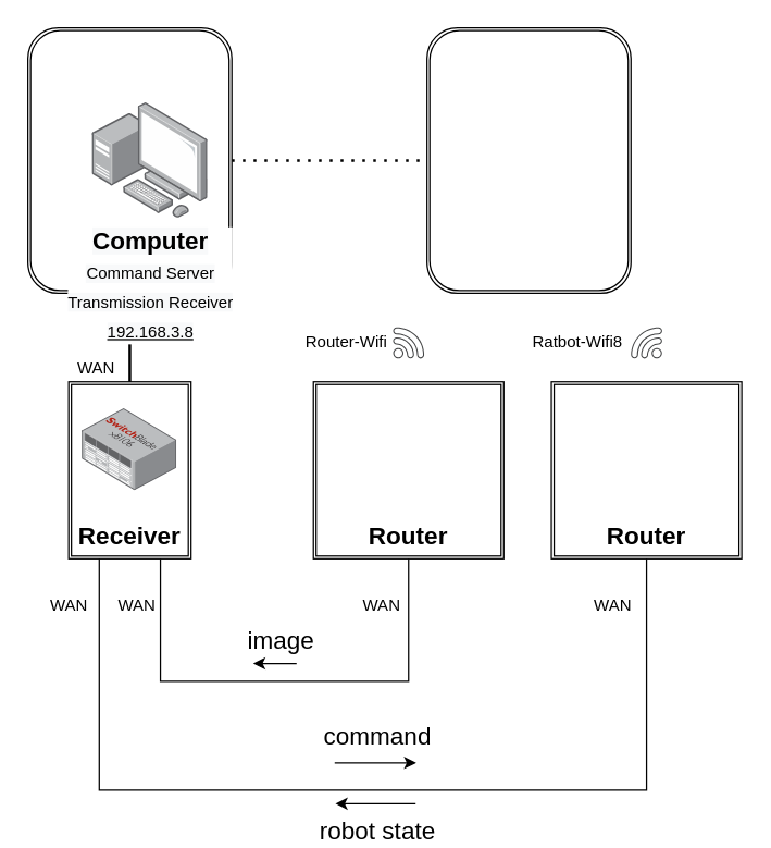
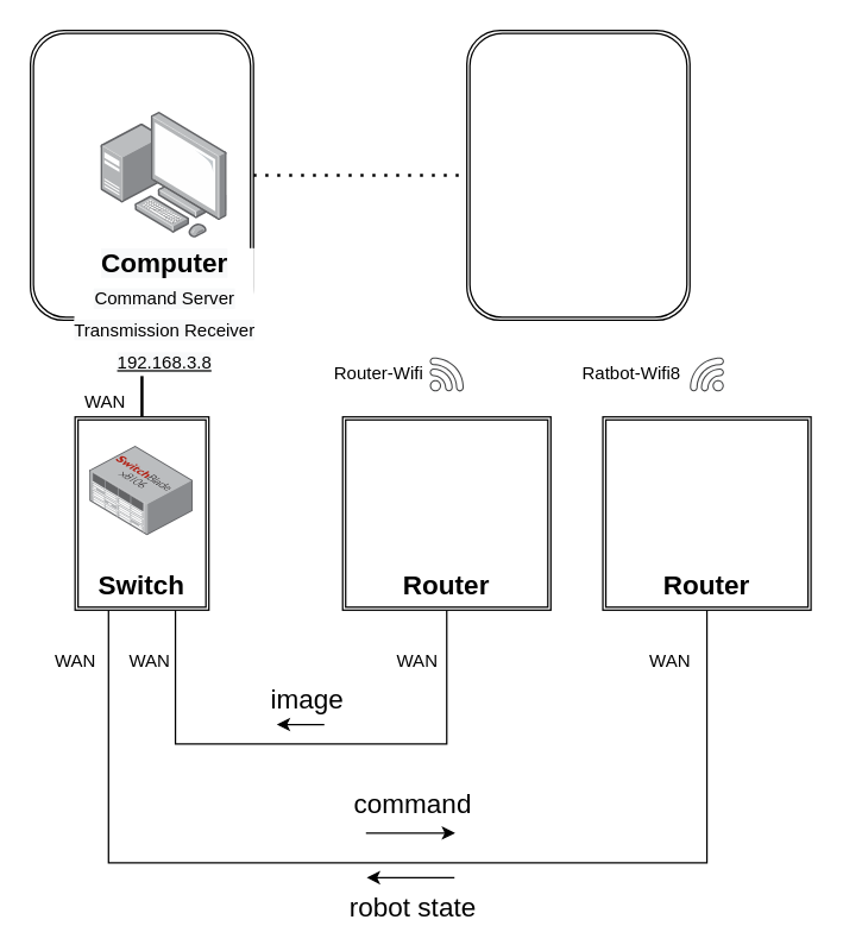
  <mxCell id="0" />
  <mxCell id="1" parent="0" />
  <mxCell id="2" style="edgeStyle=orthogonalEdgeStyle;rounded=0;orthogonalLoop=1;jettySize=auto;html=1;exitX=0.25;exitY=1;exitDx=0;exitDy=0;fontSize=12;endArrow=none;endFill=0;" edge="1" parent="1" source="4" target="7"><mxGeometry relative="1" as="geometry"><Array as="points"><mxPoint x="73" y="580" /><mxPoint x="475" y="580" /></Array></mxGeometry></mxCell>
  <mxCell id="3" style="edgeStyle=orthogonalEdgeStyle;rounded=0;orthogonalLoop=1;jettySize=auto;html=1;exitX=0.75;exitY=1;exitDx=0;exitDy=0;fontSize=12;endArrow=none;endFill=0;entryX=0.5;entryY=1;entryDx=0;entryDy=0;" edge="1" parent="1" source="4" target="8"><mxGeometry relative="1" as="geometry"><Array as="points"><mxPoint x="117" y="500" /><mxPoint x="300" y="500" /></Array></mxGeometry></mxCell>
- <mxCell id="4" value="&lt;font style=&quot;font-size: 18px&quot;&gt;&lt;b&gt;Receiver&lt;/b&gt;&lt;/font&gt;" style="shape=ext;double=1;rounded=0;whiteSpace=wrap;html=1;verticalAlign=bottom;" vertex="1" parent="1"><mxGeometry x="50" y="280" width="90" height="130" as="geometry" /></mxCell>
+ <mxCell id="4" value="&lt;font style=&quot;font-size: 18px&quot;&gt;&lt;b&gt;Switch&lt;/b&gt;&lt;/font&gt;" style="shape=ext;double=1;rounded=0;whiteSpace=wrap;html=1;verticalAlign=bottom;" vertex="1" parent="1"><mxGeometry x="50" y="280" width="90" height="130" as="geometry" /></mxCell>
  <mxCell id="5" value="" style="line;strokeWidth=2;html=1;rotation=90;" vertex="1" parent="1"><mxGeometry x="60" y="240" width="70" height="10" as="geometry" /></mxCell>
  <mxCell id="6" value="WAN" style="text;html=1;align=center;verticalAlign=middle;resizable=0;points=[];autosize=1;strokeColor=none;fillColor=none;" vertex="1" parent="1"><mxGeometry x="50" y="260" width="40" height="20" as="geometry" /></mxCell>
  <mxCell id="7" value="&lt;font&gt;&lt;span style=&quot;font-weight: bold ; font-size: 18px&quot;&gt;Router&lt;/span&gt;&lt;br&gt;&lt;/font&gt;" style="shape=ext;double=1;rounded=0;whiteSpace=wrap;html=1;verticalAlign=bottom;" vertex="1" parent="1"><mxGeometry x="405" y="280" width="140" height="130" as="geometry" /></mxCell>
  <mxCell id="8" value="&lt;font&gt;&lt;font&gt;&lt;b&gt;&lt;font style=&quot;font-size: 18px&quot;&gt;Router&lt;/font&gt;&lt;/b&gt;&lt;/font&gt;&lt;br&gt;&lt;/font&gt;" style="shape=ext;double=1;rounded=0;whiteSpace=wrap;html=1;align=center;verticalAlign=bottom;" vertex="1" parent="1"><mxGeometry x="230" y="280" width="140" height="130" as="geometry" /></mxCell>
  <mxCell id="9" value="WAN" style="text;html=1;align=center;verticalAlign=middle;resizable=0;points=[];autosize=1;strokeColor=none;fillColor=none;" vertex="1" parent="1"><mxGeometry x="80" y="435" width="40" height="20" as="geometry" /></mxCell>
  <mxCell id="10" value="WAN" style="text;html=1;align=center;verticalAlign=middle;resizable=0;points=[];autosize=1;strokeColor=none;fillColor=none;" vertex="1" parent="1"><mxGeometry x="260" y="435" width="40" height="20" as="geometry" /></mxCell>
  <mxCell id="11" value="WAN" style="text;html=1;align=center;verticalAlign=middle;resizable=0;points=[];autosize=1;strokeColor=none;fillColor=none;" vertex="1" parent="1"><mxGeometry x="30" y="435" width="40" height="20" as="geometry" /></mxCell>
  <mxCell id="12" value="WAN" style="text;html=1;align=center;verticalAlign=middle;resizable=0;points=[];autosize=1;strokeColor=none;fillColor=none;" vertex="1" parent="1"><mxGeometry x="430" y="435" width="40" height="20" as="geometry" /></mxCell>
  <mxCell id="13" value="" style="sketch=0;pointerEvents=1;shadow=0;dashed=0;html=1;strokeColor=none;fillColor=#434445;aspect=fixed;labelPosition=center;verticalLabelPosition=bottom;verticalAlign=top;align=center;outlineConnect=0;shape=mxgraph.vvd.wi_fi;fontSize=12;rotation=-90;" vertex="1" parent="1"><mxGeometry x="463.54" y="240" width="22.92" height="22.92" as="geometry" /></mxCell>
  <mxCell id="14" value="" style="sketch=0;pointerEvents=1;shadow=0;dashed=0;html=1;strokeColor=none;fillColor=#434445;aspect=fixed;labelPosition=center;verticalLabelPosition=bottom;verticalAlign=top;align=center;outlineConnect=0;shape=mxgraph.vvd.wi_fi;fontSize=12;rotation=0;" vertex="1" parent="1"><mxGeometry x="288.536" y="239.996" width="22.92" height="22.92" as="geometry" /></mxCell>
  <mxCell id="15" value="" style="group;verticalAlign=bottom;" vertex="1" connectable="0" parent="1"><mxGeometry x="20" y="20" width="150" height="195" as="geometry" /></mxCell>
  <mxCell id="16" value="" style="shape=ext;double=1;rounded=1;whiteSpace=wrap;html=1;" vertex="1" parent="15"><mxGeometry width="150" height="195" as="geometry" /></mxCell>
  <mxCell id="17" value="&lt;font style=&quot;background-color: rgb(248 , 249 , 250)&quot;&gt;&lt;b&gt;Computer&lt;/b&gt;&lt;/font&gt;&lt;br style=&quot;font-size: 12px ; background-color: rgb(248 , 249 , 250)&quot;&gt;&lt;span style=&quot;font-size: 12px ; background-color: rgb(248 , 249 , 250)&quot;&gt;Command Server&lt;/span&gt;&lt;br style=&quot;font-size: 12px ; background-color: rgb(248 , 249 , 250)&quot;&gt;&lt;span style=&quot;font-size: 12px ; background-color: rgb(248 , 249 , 250)&quot;&gt;Transmission Receiver&lt;br&gt;&lt;u&gt;192.168.3.8&lt;/u&gt;&lt;br&gt;&lt;/span&gt;" style="points=[];aspect=fixed;html=1;align=center;shadow=0;dashed=0;image;image=img/lib/allied_telesis/computer_and_terminals/Personal_Computer_with_Server.svg;fontSize=18;fillColor=#000000;" vertex="1" parent="15"><mxGeometry x="47.5" y="55" width="85" height="85" as="geometry" /></mxCell>
  <mxCell id="18" value="" style="group;verticalAlign=bottom;" vertex="1" connectable="0" parent="1"><mxGeometry x="313.54" y="20" width="150" height="195" as="geometry" /></mxCell>
  <mxCell id="19" value="" style="shape=ext;double=1;rounded=1;whiteSpace=wrap;html=1;" vertex="1" parent="18"><mxGeometry width="150" height="195" as="geometry" /></mxCell>
  <mxCell id="20" value="" style="endArrow=classic;html=1;rounded=0;fontSize=18;horizontal=1;" edge="1" parent="1"><mxGeometry relative="1" as="geometry"><mxPoint x="217.64" y="487" as="sourcePoint" /><mxPoint x="185.64" y="487" as="targetPoint" /></mxGeometry></mxCell>
  <mxCell id="21" value="image" style="edgeLabel;resizable=0;html=1;align=center;verticalAlign=middle;fontSize=18;fillColor=#000000;horizontal=1;" connectable="0" vertex="1" parent="20"><mxGeometry relative="1" as="geometry"><mxPoint x="4" y="-17" as="offset" /></mxGeometry></mxCell>
  <mxCell id="22" value="" style="endArrow=classic;html=1;rounded=0;fontSize=18;horizontal=1;" edge="1" parent="1"><mxGeometry relative="1" as="geometry"><mxPoint x="305.18" y="590" as="sourcePoint" /><mxPoint x="246.18" y="590" as="targetPoint" /></mxGeometry></mxCell>
  <mxCell id="23" value="robot state" style="edgeLabel;resizable=0;html=1;align=center;verticalAlign=middle;fontSize=18;fillColor=#000000;horizontal=1;" connectable="0" vertex="1" parent="22"><mxGeometry relative="1" as="geometry"><mxPoint x="1" y="20" as="offset" /></mxGeometry></mxCell>
  <mxCell id="24" value="" style="endArrow=classic;html=1;rounded=0;fontSize=18;horizontal=1;" edge="1" parent="1"><mxGeometry relative="1" as="geometry"><mxPoint x="245.64" y="560" as="sourcePoint" /><mxPoint x="305.64" y="560" as="targetPoint" /></mxGeometry></mxCell>
  <mxCell id="25" value="command" style="edgeLabel;resizable=0;html=1;align=center;verticalAlign=middle;fontSize=18;fillColor=#000000;horizontal=1;" connectable="0" vertex="1" parent="24"><mxGeometry relative="1" as="geometry"><mxPoint x="1" y="-20" as="offset" /></mxGeometry></mxCell>
  <mxCell id="26" value="" style="endArrow=none;dashed=1;html=1;dashPattern=1 3;strokeWidth=2;rounded=0;fontSize=18;exitX=1;exitY=0.5;exitDx=0;exitDy=0;entryX=0;entryY=0.5;entryDx=0;entryDy=0;" edge="1" parent="1" source="16" target="19"><mxGeometry width="50" height="50" relative="1" as="geometry"><mxPoint x="269" y="240" as="sourcePoint" /><mxPoint x="319" y="190" as="targetPoint" /></mxGeometry></mxCell>
  <mxCell id="27" value="&lt;span&gt;Router-Wifi&lt;/span&gt;" style="text;html=1;align=center;verticalAlign=middle;resizable=0;points=[];autosize=1;strokeColor=none;fillColor=none;fontSize=12;" vertex="1" parent="1"><mxGeometry x="218.54" y="241.46" width="70" height="20" as="geometry" /></mxCell>
  <mxCell id="28" value="&lt;span&gt;Ratbot-Wifi8&lt;/span&gt;" style="text;html=1;align=center;verticalAlign=middle;resizable=0;points=[];autosize=1;strokeColor=none;fillColor=none;fontSize=12;" vertex="1" parent="1"><mxGeometry x="383.54" y="241.46" width="80" height="20" as="geometry" /></mxCell>
  <mxCell id="29" value="" style="points=[];aspect=fixed;html=1;align=center;shadow=0;dashed=0;image;image=img/lib/allied_telesis/switch/Modular_Switch_SBx8106.svg;fontSize=12;fillColor=#000000;" vertex="1" parent="1"><mxGeometry x="60" y="300" width="69.76" height="60" as="geometry" /></mxCell>
